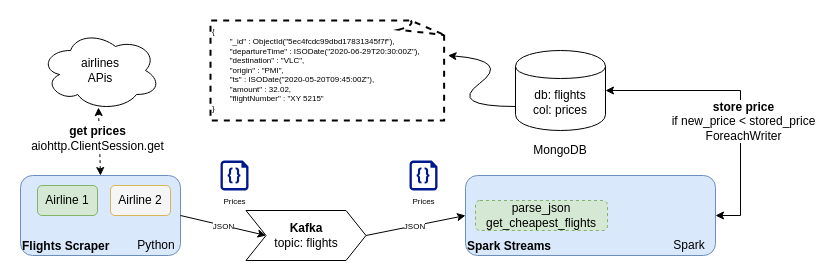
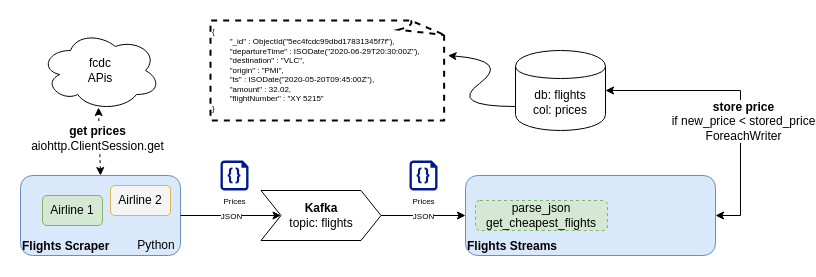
  <mxCell id="0" />
  <mxCell id="1" parent="0" />
- <mxCell id="2" value="&lt;b&gt;Kafka&lt;/b&gt;&lt;br&gt;topic: flights" style="shape=step;perimeter=stepPerimeter;whiteSpace=wrap;html=1;fixedSize=1;" parent="1" vertex="1"><mxGeometry x="245.5" y="210" width="120" height="50" as="geometry" /></mxCell>
+ <mxCell id="2" value="&lt;b&gt;Kafka&lt;/b&gt;&lt;br&gt;topic: flights" style="shape=step;perimeter=stepPerimeter;whiteSpace=wrap;html=1;fixedSize=1;" parent="1" vertex="1"><mxGeometry x="260.5" y="190" width="120" height="50" as="geometry" /></mxCell>
  <mxCell id="3" value="&lt;b&gt;Flights Scraper&lt;/b&gt;" style="rounded=1;whiteSpace=wrap;html=1;verticalAlign=bottom;fillColor=#dae8fc;strokeColor=#6c8ebf;align=left;" parent="1" vertex="1"><mxGeometry x="20" y="175" width="160" height="80" as="geometry" /></mxCell>
  <mxCell id="4" style="edgeStyle=orthogonalEdgeStyle;rounded=0;orthogonalLoop=1;jettySize=auto;html=1;entryX=1;entryY=0.5;entryDx=0;entryDy=0;startArrow=classic;startFill=1;exitX=1;exitY=0.5;exitDx=0;exitDy=0;" edge="1" parent="1" source="6" target="18"><mxGeometry relative="1" as="geometry"><Array as="points"><mxPoint x="740" y="215" /><mxPoint x="740" y="90" /></Array></mxGeometry></mxCell>
  <mxCell id="5" value="&lt;b&gt;store price&lt;br&gt;&lt;/b&gt;if new_price &amp;lt; stored_price&lt;br&gt;ForeachWriter" style="text;html=1;resizable=0;points=[];align=center;verticalAlign=middle;labelBackgroundColor=#ffffff;" vertex="1" connectable="0" parent="4"><mxGeometry x="-0.156" y="-2" relative="1" as="geometry"><mxPoint as="offset" /></mxGeometry></mxCell>
- <mxCell id="6" value="&lt;b&gt;Spark Streams&lt;/b&gt;" style="rounded=1;whiteSpace=wrap;html=1;fillColor=#dae8fc;strokeColor=#6c8ebf;align=left;verticalAlign=bottom;" parent="1" vertex="1"><mxGeometry x="465" y="175" width="250" height="80" as="geometry" /></mxCell>
+ <mxCell id="6" value="&lt;b&gt;Flights Streams&lt;/b&gt;" style="rounded=1;whiteSpace=wrap;html=1;fillColor=#dae8fc;strokeColor=#6c8ebf;align=left;verticalAlign=bottom;" parent="1" vertex="1"><mxGeometry x="465" y="175" width="250" height="80" as="geometry" /></mxCell>
  <mxCell id="7" value="" style="endArrow=classic;html=1;entryX=0;entryY=0.5;entryDx=0;entryDy=0;exitX=1;exitY=0.5;exitDx=0;exitDy=0;" parent="1" source="2" target="6" edge="1"><mxGeometry width="50" height="50" relative="1" as="geometry"><mxPoint x="50" y="320" as="sourcePoint" /><mxPoint x="100" y="270" as="targetPoint" /></mxGeometry></mxCell>
  <mxCell id="8" value="JSON" style="text;html=1;resizable=0;points=[];align=center;verticalAlign=middle;labelBackgroundColor=#ffffff;fontSize=8;" vertex="1" connectable="0" parent="7"><mxGeometry x="-0.025" y="4" relative="1" as="geometry"><mxPoint x="1" y="4" as="offset" /></mxGeometry></mxCell>
  <mxCell id="9" value="" style="endArrow=classic;html=1;entryX=0;entryY=0.5;entryDx=0;entryDy=0;exitX=1;exitY=0.5;exitDx=0;exitDy=0;" parent="1" source="3" target="2" edge="1"><mxGeometry width="50" height="50" relative="1" as="geometry"><mxPoint x="60" y="360" as="sourcePoint" /><mxPoint x="110" y="310" as="targetPoint" /></mxGeometry></mxCell>
  <mxCell id="10" value="JSON" style="text;html=1;resizable=0;points=[];align=center;verticalAlign=middle;labelBackgroundColor=#ffffff;fontSize=8;" vertex="1" connectable="0" parent="9"><mxGeometry relative="1" as="geometry"><mxPoint as="offset" /></mxGeometry></mxCell>
- <mxCell id="11" value="airlines&lt;br&gt;APis" style="ellipse;shape=cloud;whiteSpace=wrap;html=1;" parent="1" vertex="1"><mxGeometry x="40" y="30" width="120" height="80" as="geometry" /></mxCell>
+ <mxCell id="11" value="fcdc&lt;br&gt;APis" style="ellipse;shape=cloud;whiteSpace=wrap;html=1;" parent="1" vertex="1"><mxGeometry x="40" y="30" width="120" height="80" as="geometry" /></mxCell>
  <mxCell id="12" value="" style="endArrow=classic;dashed=1;html=1;entryX=0.483;entryY=0.963;entryDx=0;entryDy=0;entryPerimeter=0;exitX=0.5;exitY=0;exitDx=0;exitDy=0;startArrow=classic;startFill=1;endFill=1;" parent="1" source="3" target="11" edge="1"><mxGeometry width="50" height="50" relative="1" as="geometry"><mxPoint x="40" y="320" as="sourcePoint" /><mxPoint x="90" y="270" as="targetPoint" /></mxGeometry></mxCell>
  <mxCell id="13" value="&lt;b&gt;get prices&lt;/b&gt;&lt;br&gt;aiohttp.ClientSession.get" style="text;html=1;resizable=0;points=[];align=center;verticalAlign=middle;labelBackgroundColor=#ffffff;" vertex="1" connectable="0" parent="12"><mxGeometry x="0.12" y="2" relative="1" as="geometry"><mxPoint as="offset" /></mxGeometry></mxCell>
- <mxCell id="14" value="Airline 1" style="rounded=1;whiteSpace=wrap;html=1;fillColor=#d5e8d4;strokeColor=#82b366;" parent="1" vertex="1"><mxGeometry x="37" y="185" width="60" height="30" as="geometry" /></mxCell>
+ <mxCell id="14" value="Airline 1" style="rounded=1;whiteSpace=wrap;html=1;fillColor=#d5e8d4;strokeColor=#82b366;" parent="1" vertex="1"><mxGeometry x="42" y="195" width="60" height="30" as="geometry" /></mxCell>
  <mxCell id="15" value="Airline 2" style="rounded=1;whiteSpace=wrap;html=1;fillColor=#f5f5f5;strokeColor=#d6b656;" parent="1" vertex="1"><mxGeometry x="110" y="185" width="60" height="30" as="geometry" /></mxCell>
  <mxCell id="16" value="Python" style="text;html=1;strokeColor=none;fillColor=none;align=center;verticalAlign=middle;whiteSpace=wrap;rounded=0;" parent="1" vertex="1"><mxGeometry x="136" y="235" width="40" height="20" as="geometry" /></mxCell>
- <mxCell id="17" value="Spark" style="text;html=1;strokeColor=none;fillColor=none;align=center;verticalAlign=middle;whiteSpace=wrap;rounded=0;" parent="1" vertex="1"><mxGeometry x="669" y="235" width="40" height="20" as="geometry" /></mxCell>
  <mxCell id="18" value="db: flights&lt;br&gt;col: prices" style="shape=cylinder;whiteSpace=wrap;html=1;boundedLbl=1;backgroundOutline=1;" vertex="1" parent="1"><mxGeometry x="515" y="50" width="90" height="80" as="geometry" /></mxCell>
- <mxCell id="19" value="MongoDB" style="text;html=1;strokeColor=none;fillColor=none;align=center;verticalAlign=middle;whiteSpace=wrap;rounded=0;" vertex="1" parent="1"><mxGeometry x="540" y="140" width="40" height="20" as="geometry" /></mxCell>
  <mxCell id="20" value="" style="curved=1;endArrow=classic;html=1;fontSize=8;entryX=1;entryY=0.25;entryDx=0;entryDy=0;exitX=0;exitY=0.7;exitDx=0;exitDy=0;" edge="1" parent="1" source="18"><mxGeometry width="50" height="50" relative="1" as="geometry"><mxPoint x="20" y="360" as="sourcePoint" /><mxPoint x="447.5" y="55" as="targetPoint" /><Array as="points"><mxPoint x="448" y="106" /><mxPoint x="510" y="60" /></Array></mxGeometry></mxCell>
  <mxCell id="21" value="Prices" style="aspect=fixed;pointerEvents=1;shadow=0;dashed=0;html=1;strokeColor=none;labelPosition=center;verticalLabelPosition=bottom;verticalAlign=top;align=center;fillColor=#00188D;shape=mxgraph.azure.code_file;fontSize=8;" vertex="1" parent="1"><mxGeometry x="220" y="160" width="28" height="30" as="geometry" /></mxCell>
  <mxCell id="22" value="&lt;div style=&quot;white-space: normal&quot;&gt;{&lt;/div&gt;&lt;div style=&quot;white-space: normal&quot;&gt;&lt;span style=&quot;white-space: pre&quot;&gt;&#09;&lt;/span&gt;&quot;_id&quot; : ObjectId(&quot;5ec4fcdc99dbd17831345f7f&quot;),&lt;/div&gt;&lt;div style=&quot;white-space: normal&quot;&gt;&lt;span style=&quot;white-space: pre&quot;&gt;&#09;&lt;/span&gt;&quot;departureTime&quot; : ISODate(&quot;2020-06-29T20:30:00Z&quot;),&lt;/div&gt;&lt;div style=&quot;white-space: normal&quot;&gt;&lt;span style=&quot;white-space: pre&quot;&gt;&#09;&lt;/span&gt;&quot;destination&quot; : &quot;VLC&quot;,&lt;/div&gt;&lt;div style=&quot;white-space: normal&quot;&gt;&lt;span style=&quot;white-space: pre&quot;&gt;&#09;&lt;/span&gt;&quot;origin&quot; : &quot;PMI&quot;,&lt;/div&gt;&lt;div style=&quot;white-space: normal&quot;&gt;&lt;span style=&quot;white-space: pre&quot;&gt;&#09;&lt;/span&gt;&quot;ts&quot; : ISODate(&quot;2020-05-20T09:45:00Z&quot;),&lt;/div&gt;&lt;div style=&quot;white-space: normal&quot;&gt;&lt;span style=&quot;white-space: pre&quot;&gt;&#09;&lt;/span&gt;&quot;amount&quot; : 32.02,&lt;/div&gt;&lt;div style=&quot;white-space: normal&quot;&gt;&lt;span style=&quot;white-space: pre&quot;&gt;&#09;&lt;/span&gt;&quot;flightNumber&quot; : &quot;XY 5215&quot;&lt;/div&gt;&lt;div style=&quot;white-space: normal&quot;&gt;}&lt;/div&gt;" style="whiteSpace=wrap;html=1;shape=mxgraph.basic.document;dashed=1;fontSize=8;align=left;fillColor=none;strokeColor=#000000;strokeWidth=2;" vertex="1" parent="1"><mxGeometry x="210" y="20" width="236" height="100" as="geometry" /></mxCell>
  <mxCell id="23" value="Prices" style="aspect=fixed;pointerEvents=1;shadow=0;dashed=0;html=1;strokeColor=none;labelPosition=center;verticalLabelPosition=bottom;verticalAlign=top;align=center;fillColor=#00188D;shape=mxgraph.azure.code_file;fontSize=8;" vertex="1" parent="1"><mxGeometry x="409" y="160" width="28" height="30" as="geometry" /></mxCell>
  <mxCell id="24" value="parse_json&lt;br&gt;get_cheapest_flights" style="rounded=1;whiteSpace=wrap;html=1;fillColor=#d5e8d4;strokeColor=#82b366;dashed=1;" vertex="1" parent="1"><mxGeometry x="475" y="200" width="132" height="30" as="geometry" /></mxCell>
